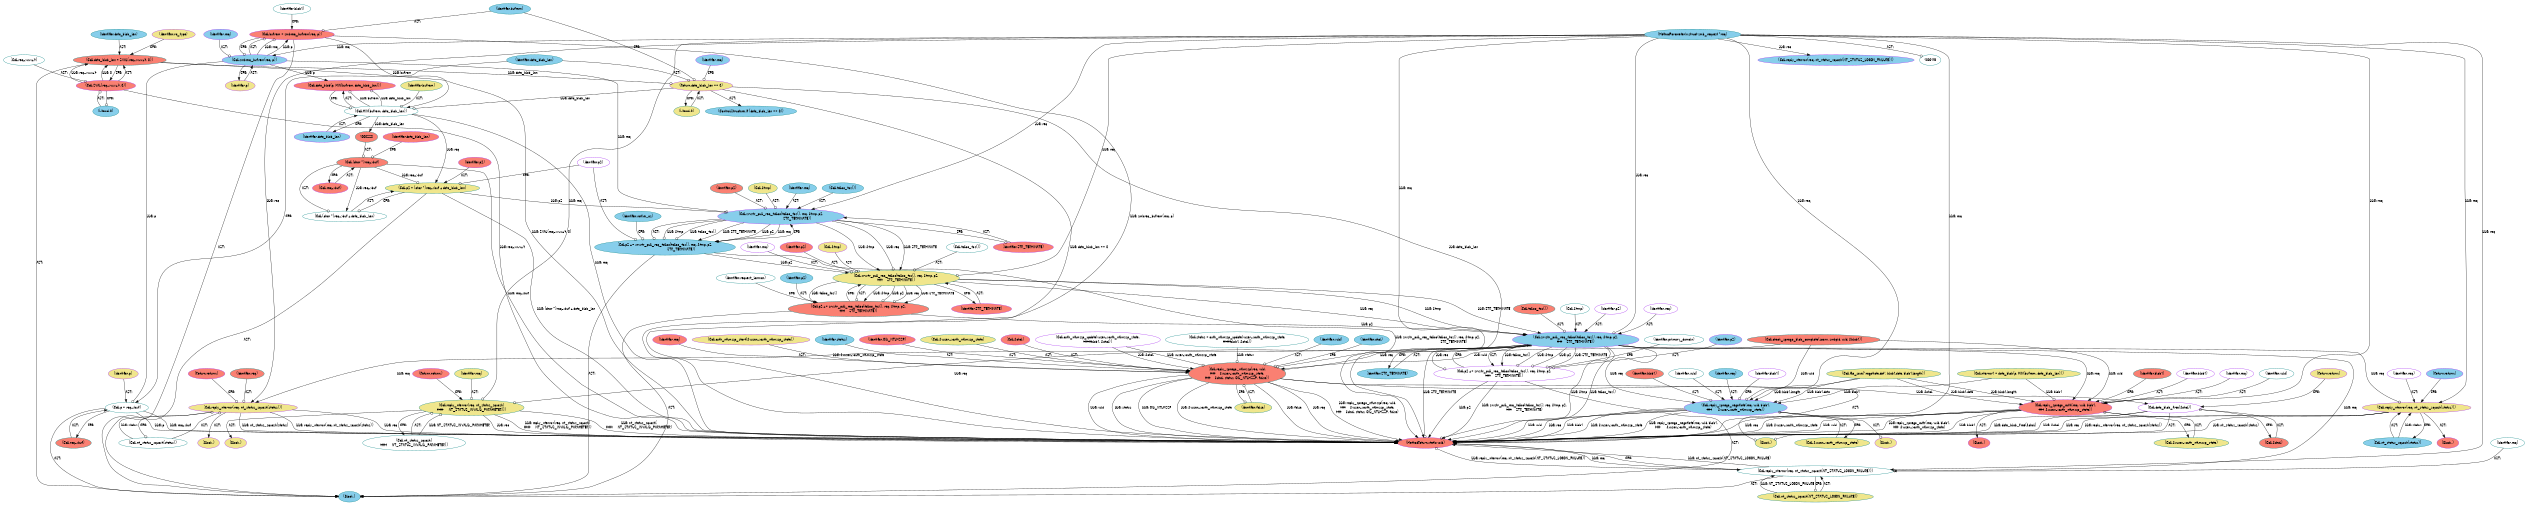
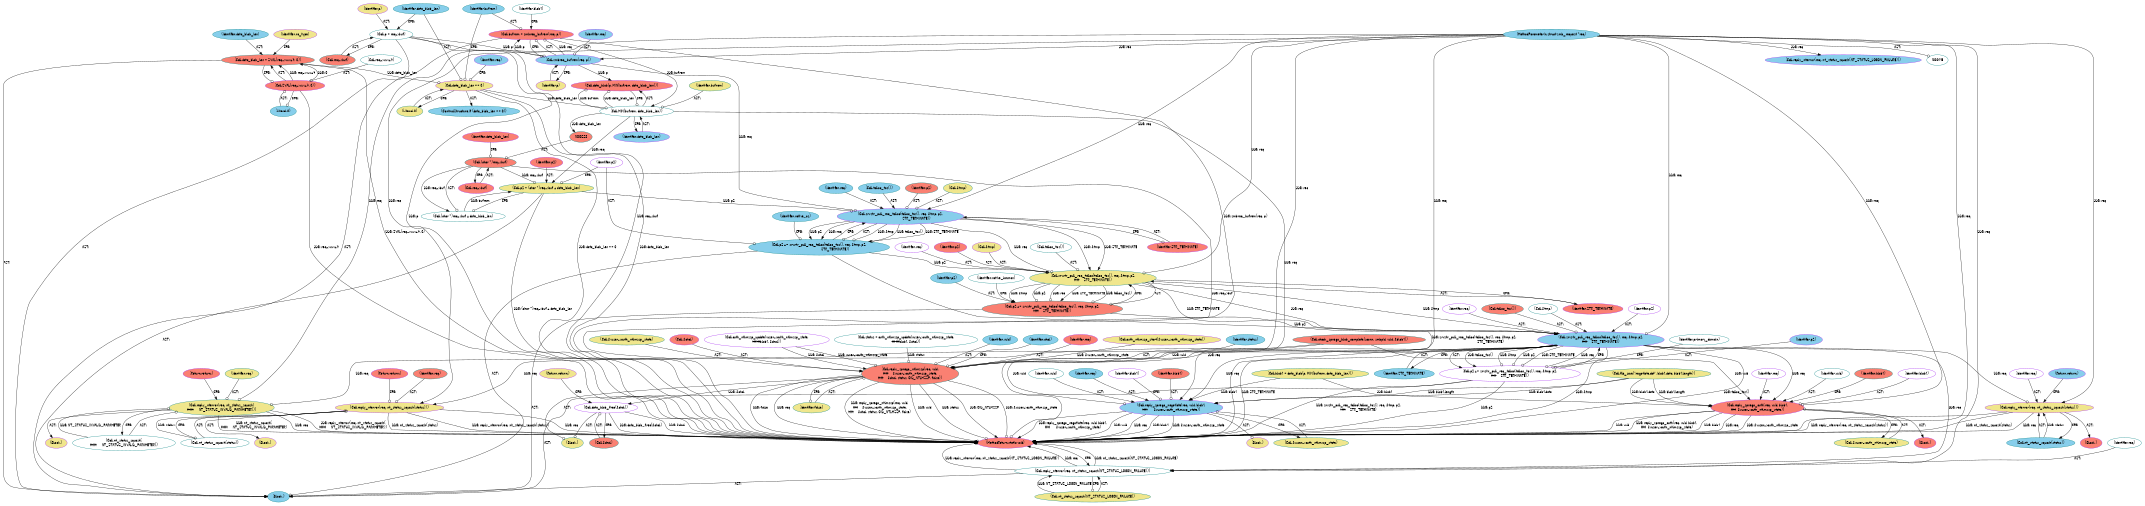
  digraph {
    fontname="Patrick Hand"
    node [color=teal fillcolor=salmon fontname="Patrick Hand" style=filled]
    edge [arrowhead=normal fontname="Patrick Hand"]
    n1 [color=purple fillcolor=skyblue label="(Call,srvstr_pull_req_talloc(talloc_tos(), req, &tmp, p2,\n                                     STR_TERMINATE))"]
    n2 [fillcolor=skyblue label="(Call,p2 += srvstr_pull_req_talloc(talloc_tos(), req, &tmp, p2,\n                                     STR_TERMINATE))"]
    n3 [fillcolor=khaki label="(Call,srvstr_pull_req_talloc(talloc_tos(), req, &tmp, p2,\n\t\t\t\t     STR_TERMINATE))"]
    n4 [color=purple label="(Identifier,STR_TERMINATE)"]
    n5 [color=purple label="(MethodReturn,static void)"]
    n6 [fillcolor=skyblue label="(Block,)"]
    n7 [color=purple fillcolor=skyblue label="(Call,srvstr_pull_req_talloc(talloc_tos(), req, &tmp, p2,\n\t\t\t\t     STR_TERMINATE))"]
    n8 [label="(Call,p2 += srvstr_pull_req_talloc(talloc_tos(), req, &tmp, p2,\n\t\t\t\t     STR_TERMINATE))"]
    n9 [color=purple label="(Identifier,STR_TERMINATE)"]
    n10 [color=purple fillcolor=skyblue label="(Call,smbreq_bufrem(req, p))"]
    n11 [color=purple label="(Call,bufrem = smbreq_bufrem(req, p))"]
    n12 [color=purple label="(Call,data_blob(p, MIN(bufrem, data_blob_len)))"]
    n13 [color=purple fillcolor=khaki label="(Identifier,p)"]
    n14 [fillcolor=white label="(Call,MIN(bufrem, data_blob_len))"]
    n15 [fillcolor=skyblue label="(MethodParameterIn,struct smb_request *req)"]
    n16 [fillcolor=khaki label="(Call,reply_nterror(req, nt_status_squash(\n\t\t\t\t\t      NT_STATUS_INVALID_PARAMETER)))"]
    n17 [color=purple fillcolor=khaki label="(Call,reply_nterror(req, nt_status_squash(status)))"]
    n18 [color=purple fillcolor=skyblue label="(Call,reply_spnego_negotiate(req, vuid, blob1,\n\t\t\t\t       &vuser->auth_ntlmssp_state))"]
    n19 [color=purple label="(Call,reply_spnego_auth(req, vuid, blob1,\n\t\t\t\t  &vuser->auth_ntlmssp_state))"]
    n20 [color=purple fillcolor=khaki label="(Call,reply_nterror(req, nt_status_squash(status)))"]
    n21 [label="(Call,reply_spnego_ntlmssp(req, vuid,\n\t\t\t\t     &vuser->auth_ntlmssp_state,\n\t\t\t\t     &chal, status, OID_NTLMSSP, false))"]
    n22 [fillcolor=white label="(Call,reply_nterror(req, nt_status_squash(NT_STATUS_LOGON_FAILURE)))"]
    n23 [color=purple fillcolor=skyblue label="(Call,reply_nterror(req, nt_status_squash(NT_STATUS_LOGON_FAILURE)))"]
    1000115 [fillcolor=white]
    n25 [color=purple fillcolor=white label="(Call,p2 += srvstr_pull_req_talloc(talloc_tos(), req, &tmp, p2,\n\t\t\t\t     STR_TERMINATE))"]
    n26 [fillcolor=skyblue label="(Identifier,STR_TERMINATE)"]
    n27 [color=purple fillcolor=khaki label="(Block,)"]
    n28 [fillcolor=white label="(Call,nt_status_squash(\n\t\t\t\t\t      NT_STATUS_INVALID_PARAMETER))"]
    n29 [fillcolor=white label="(Call,nt_status_squash(status))"]
    n30 [color=purple fillcolor=khaki label="(Block,)"]
    n31 [color=purple fillcolor=khaki label="(Block,)"]
    n32 [fillcolor=khaki label="(Call,&vuser->auth_ntlmssp_state)"]
    n33 [fillcolor=khaki label="(Call,&vuser->auth_ntlmssp_state)"]
    n34 [color=purple label="(Block,)"]
    n35 [fillcolor=skyblue label="(Call,nt_status_squash(status))"]
    n36 [color=purple label="(Block,)"]
    n37 [color=purple fillcolor=white label="(Call,data_blob_free(&chal))"]
    n38 [fillcolor=khaki label="(Identifier,false)"]
    n39 [fillcolor=khaki label="(Block,)"]
    n40 [fillcolor=khaki label="(Call,nt_status_squash(NT_STATUS_LOGON_FAILURE))"]
    n41 [fillcolor=white label="(Call,p = req->buf)"]
    n42 [label="(Call,req->buf)"]
    n43 [fillcolor=khaki label="(Call,p2 = (char *)req->buf + data_blob_len)"]
    n44 [fillcolor=white label="(Call,(char *)req->buf + data_blob_len)"]
    n45 [label="(Call,(char *)req->buf)"]
    n46 [color=purple label="(Call,req->buf)"]
    n47 [color=purple fillcolor=skyblue label="(Identifier,data_blob_len)"]
    1000228
-   n49 [color=purple fillcolor=khaki label="(Return,data_blob_len == 0)"]
+   n49 [color=purple fillcolor=khaki label="(Call,data_blob_len == 0)"]
    n50 [fillcolor=skyblue label="(ControlStructure,if (data_blob_len == 0))"]
    n51 [fillcolor=khaki label="(Literal,0)"]
    n52 [label="(Call,data_blob_len = SVAL(req->vwv+7, 0))"]
    n53 [color=purple label="(Call,SVAL(req->vwv+7, 0))"]
    n54 [fillcolor=skyblue label="(Literal,0)"]
    n55 [label="(Call,&chal)"]
    n56 [fillcolor=skyblue label="(Identifier,p2)"]
    n57 [fillcolor=white label="(Call,talloc_tos())"]
    n58 [color=purple fillcolor=white label="(Identifier,req)"]
    n59 [label="(Call,talloc_tos())"]
-   n60 [fillcolor=white label="(Identifier,request_lanman)"]
+   n60 [fillcolor=white label="(Identifier,native_lanman)"]
    n61 [fillcolor=khaki label="(Call,file_save(\"negotiate.dat\", blob1.data, blob1.length))"]
    n62 [color=purple fillcolor=khaki label="(Call,auth_ntlmssp_start(&vuser->auth_ntlmssp_state))"]
    n63 [color=purple fillcolor=white label="(Identifier,req)"]
    n64 [fillcolor=skyblue label="(Identifier,status)"]
    n65 [label="(Call,check_spnego_blob_complete(sconn, smbpid, vuid, &blob1))"]
    n66 [color=purple label="(Return,return;)"]
    n67 [fillcolor=skyblue label="(Call,talloc_tos())"]
    n68 [color=purple fillcolor=white label="(Identifier,req)"]
    n69 [color=purple fillcolor=khaki label="(Return,return;)"]
    n70 [fillcolor=white label="(Identifier,blob1)"]
-   n71 [color=purple label="(Identifier,OID_NTLMSSP)"]
    n72 [fillcolor=skyblue label="(Identifier,req)"]
    n73 [color=purple label="(Return,return;)"]
    n74 [color=purple fillcolor=skyblue label="(Return,return;)"]
    n75 [color=purple label="(Identifier,data_blob_len)"]
-   n76 [fillcolor=khaki label="(Call,nterror1 = data_blob(p, MIN(bufrem, data_blob_len)))"]
+   n76 [fillcolor=khaki label="(Call,blob1 = data_blob(p, MIN(bufrem, data_blob_len)))"]
    n77 [label="(Identifier,p2)"]
    n78 [color=purple fillcolor=white label="(Identifier,req)"]
    n79 [fillcolor=skyblue label="(Identifier,data_blob_len)"]
    n80 [color=purple fillcolor=skyblue label="(Identifier,req)"]
    n81 [fillcolor=khaki label="(Call,&tmp)"]
    n82 [fillcolor=khaki label="(Identifier,bufrem)"]
    n83 [color=purple fillcolor=white label="(Identifier,p2)"]
    n84 [color=purple label="(Identifier,p2)"]
    n85 [fillcolor=khaki label="(Call,&vuser->auth_ntlmssp_state)"]
    n86 [color=purple fillcolor=white label="(Identifier,blob1)"]
    n87 [color=purple fillcolor=khaki label="(Identifier,ra_type)"]
    n88 [fillcolor=skyblue label="(Identifier,req)"]
    n89 [fillcolor=white label="(Call,&tmp)"]
    n90 [color=purple fillcolor=khaki label="(Call,&tmp)"]
    n91 [color=purple fillcolor=white label="(Identifier,p2)"]
    n92 [color=purple label="(Call,&chal)"]
    n93 [color=purple fillcolor=white label="(Call,auth_ntlmssp_update(vuser->auth_ntlmssp_state,\n\t\t\t\t\t\tblob1, &chal))"]
    n94 [fillcolor=white label="(Call,status = auth_ntlmssp_update(vuser->auth_ntlmssp_state,\n\t\t\t\t\t\tblob1, &chal))"]
    n95 [fillcolor=skyblue label="(Identifier,data_blob_len)"]
    n96 [color=purple label="(Identifier,p2)"]
    n97 [fillcolor=skyblue label="(Identifier,vuid)"]
    n98 [fillcolor=skyblue label="(Identifier,native_os)"]
    n99 [fillcolor=khaki label="(Identifier,req)"]
    n100 [color=purple fillcolor=khaki label="(Identifier,p)"]
    n101 [color=purple fillcolor=skyblue label="(Identifier,req)"]
    n102 [fillcolor=white label="(Identifier,primary_domain)"]
    n103 [fillcolor=skyblue label="(Identifier,chal)"]
    n104 [fillcolor=white label="(Identifier,vuid)"]
    n105 [fillcolor=white label="(Identifier,req)"]
    n106 [label="(Identifier,blob1)"]
    n107 [label="(Identifier,blob1)"]
    n108 [color=purple fillcolor=skyblue label="(Identifier,p2)"]
    n109 [color=purple label="(Identifier,req)"]
    n110 [fillcolor=white label="(Call,req->vwv+7)"]
    n111 [label="(Identifier,req)"]
    n112 [fillcolor=skyblue label="(Identifier,bufrem)"]
    n113 [fillcolor=white label="(Identifier,vuid)"]
    n114 [color=purple fillcolor=white label="(Identifier,blob1)"]
    n1 -> n2 [arrowhead=odot label="AST: "]
    n1 -> n2 [arrowhead=odot label="DDG: &tmp"]
    n1 -> n2 [arrowhead=odot label="DDG: talloc_tos()"]
    n1 -> n2 [label="DDG: STR_TERMINATE"]
    n1 -> n2 [label="DDG: p2"]
    n1 -> n2 [label="DDG: req"]
    n1 -> n3 [arrowhead=odot label="DDG: req"]
    n1 -> n3 [label="DDG: &tmp"]
    n1 -> n3 [label="DDG: STR_TERMINATE"]
    n1 -> n4 [arrowhead=odot label="CFG: "]
    n2 -> n1 [label="CFG: "]
    n2 -> n3 [label="DDG: p2"]
    n2 -> n5 [label="DDG: srvstr_pull_req_talloc(talloc_tos(), req, &tmp, p2,\n                                     STR_TERMINATE)"]
    n2 -> n6 [arrowhead=odot label="AST: "]
    n3 -> n7 [label="DDG: req"]
    n3 -> n7 [label="DDG: &tmp"]
    n3 -> n7 [label="DDG: STR_TERMINATE"]
    n3 -> n8 [arrowhead=odot label="AST: "]
    n3 -> n8 [label="DDG: &tmp"]
    n3 -> n8 [arrowhead=odot label="DDG: p2"]
    n3 -> n8 [arrowhead=odot label="DDG: req"]
    n3 -> n8 [label="DDG: STR_TERMINATE"]
    n3 -> n8 [arrowhead=odot label="DDG: talloc_tos()"]
    n3 -> n9 [label="CFG: "]
    n4 -> n1 [label="AST: "]
    n5 -> n22 [label="CFG: "]
    n7 -> n5 [arrowhead=odot label="DDG: &tmp"]
    n7 -> n5 [label="DDG: talloc_tos()"]
    n7 -> n5 [arrowhead=odot label="DDG: STR_TERMINATE"]
    n7 -> n16 [arrowhead=odot label="DDG: req"]
    n7 -> n17 [label="DDG: req"]
    n7 -> n18 [label="DDG: req"]
    n7 -> n19 [label="DDG: req"]
    n7 -> n20 [arrowhead=odot label="DDG: req"]
    n7 -> n21 [arrowhead=odot label="DDG: req"]
    n7 -> n22 [arrowhead=odot label="DDG: req"]
    n7 -> n25 [label="AST: "]
    n7 -> n25 [label="DDG: talloc_tos()"]
    n7 -> n25 [arrowhead=odot label="DDG: &tmp"]
    n7 -> n25 [arrowhead=odot label="DDG: p2"]
    n7 -> n25 [arrowhead=odot label="DDG: STR_TERMINATE"]
    n7 -> n25 [arrowhead=odot label="DDG: req"]
    n7 -> n26 [label="CFG: "]
    n8 -> n3 [label="CFG: "]
    n8 -> n6 [label="AST: "]
    n8 -> n7 [label="DDG: p2"]
    n9 -> n3 [label="AST: "]
    n10 -> n1 [arrowhead=odot label="DDG: req"]
    n10 -> n11 [arrowhead=odot label="AST: "]
    n10 -> n11 [arrowhead=odot label="DDG: req"]
    n10 -> n11 [label="DDG: p"]
    n10 -> n12 [label="DDG: p"]
    n10 -> n13 [label="CFG: "]
    n11 -> n5 [arrowhead=odot label="DDG: smbreq_bufrem(req, p)"]
    n11 -> n6 [label="AST: "]
    n11 -> n10 [arrowhead=odot label="CFG: "]
    n11 -> n14 [label="DDG: bufrem"]
    n12 -> n14 [arrowhead=odot label="CFG: "]
    n13 -> n10 [label="AST: "]
    n14 -> n5 [arrowhead=odot label="DDG: req"]
    n14 -> n12 [label="AST: "]
    n14 -> n12 [arrowhead=odot label="DDG: bufrem"]
    n14 -> n12 [arrowhead=odot label="DDG: data_blob_len"]
    n14 -> n43 [label="DDG: req"]
    n14 -> n47 [label="CFG: "]
    n14 -> 1000228 [label="DDG: data_blob_len"]
    n15 -> n1 [label="DDG: req"]
    n15 -> n3 [arrowhead=odot label="DDG: req"]
    n15 -> n5 [arrowhead=odot label="DDG: req"]
    n15 -> n7 [arrowhead=odot label="DDG: req"]
    n15 -> n10 [label="DDG: req"]
    n15 -> n16 [arrowhead=odot label="DDG: req"]
    n15 -> n17 [label="DDG: req"]
    n15 -> n18 [label="DDG: req"]
    n15 -> n19 [arrowhead=odot label="DDG: req"]
    n15 -> n20 [label="DDG: req"]
    n15 -> n21 [arrowhead=odot label="DDG: req"]
    n15 -> n22 [label="DDG: req"]
    n15 -> n23 [label="DDG: req"]
    n15 -> 1000115 [arrowhead=odot label="AST: "]
    n16 -> n5 [arrowhead=odot label="DDG: req"]
    n16 -> n5 [arrowhead=odot label="DDG: reply_nterror(req, nt_status_squash(\n\t\t\t\t\t      NT_STATUS_INVALID_PARAMETER))"]
    n16 -> n5 [arrowhead=odot label="DDG: nt_status_squash(\n\t\t\t\t\t      NT_STATUS_INVALID_PARAMETER)"]
    n16 -> n27 [label="AST: "]
    n16 -> n28 [label="CFG: "]
    n17 -> n5 [label="DDG: reply_nterror(req, nt_status_squash(status))"]
    n17 -> n5 [arrowhead=odot label="DDG: req"]
    n17 -> n5 [arrowhead=odot label="DDG: nt_status_squash(status)"]
    n17 -> n29 [arrowhead=odot label="CFG: "]
    n17 -> n30 [label="AST: "]
    n18 -> n5 [arrowhead=odot label="DDG: &vuser->auth_ntlmssp_state"]
    n18 -> n5 [label="DDG: reply_spnego_negotiate(req, vuid, blob1,\n\t\t\t\t       &vuser->auth_ntlmssp_state)"]
    n18 -> n5 [arrowhead=odot label="DDG: vuid"]
    n18 -> n5 [arrowhead=odot label="DDG: req"]
    n18 -> n5 [label="DDG: blob1"]
    n18 -> n31 [arrowhead=odot label="AST: "]
    n18 -> n32 [label="CFG: "]
    n19 -> n5 [label="DDG: &vuser->auth_ntlmssp_state"]
    n19 -> n5 [label="DDG: vuid"]
    n19 -> n5 [label="DDG: reply_spnego_auth(req, vuid, blob1,\n\t\t\t\t  &vuser->auth_ntlmssp_state)"]
    n19 -> n5 [label="DDG: blob1"]
    n19 -> n5 [arrowhead=odot label="DDG: req"]
    n19 -> n33 [label="CFG: "]
    n19 -> n34 [label="AST: "]
    n20 -> n5 [arrowhead=odot label="DDG: nt_status_squash(status)"]
    n20 -> n5 [label="DDG: req"]
    n20 -> n5 [label="DDG: reply_nterror(req, nt_status_squash(status))"]
    n20 -> n35 [label="CFG: "]
    n20 -> n36 [label="AST: "]
    n21 -> n5 [arrowhead=odot label="DDG: vuid"]
    n21 -> n5 [arrowhead=odot label="DDG: status"]
    n21 -> n5 [label="DDG: OID_NTLMSSP"]
    n21 -> n5 [arrowhead=odot label="DDG: &vuser->auth_ntlmssp_state"]
    n21 -> n5 [label="DDG: false"]
    n21 -> n5 [label="DDG: req"]
    n21 -> n5 [label="DDG: reply_spnego_ntlmssp(req, vuid,\n\t\t\t\t     &vuser->auth_ntlmssp_state,\n\t\t\t\t     &chal, status, OID_NTLMSSP, false)"]
    n21 -> n37 [label="DDG: &chal"]
    n21 -> n38 [arrowhead=odot label="CFG: "]
    n21 -> n39 [arrowhead=odot label="AST: "]
    n22 -> n5 [label="DDG: nt_status_squash(NT_STATUS_LOGON_FAILURE)"]
    n22 -> n5 [arrowhead=odot label="DDG: reply_nterror(req, nt_status_squash(NT_STATUS_LOGON_FAILURE))"]
    n22 -> n5 [label="DDG: req"]
    n22 -> n6 [arrowhead=odot label="AST: "]
    n22 -> n40 [arrowhead=odot label="CFG: "]
    n25 -> n5 [label="DDG: srvstr_pull_req_talloc(talloc_tos(), req, &tmp, p2,\n\t\t\t\t     STR_TERMINATE)"]
    n25 -> n5 [label="DDG: p2"]
    n25 -> n6 [label="AST: "]
    n25 -> n7 [label="CFG: "]
    n26 -> n7 [arrowhead=odot label="AST: "]
    n28 -> n16 [arrowhead=odot label="AST: "]
    n28 -> n16 [arrowhead=odot label="DDG: NT_STATUS_INVALID_PARAMETER"]
    n29 -> n17 [arrowhead=odot label="AST: "]
    n29 -> n17 [arrowhead=odot label="DDG: status"]
    n32 -> n18 [arrowhead=odot label="AST: "]
    n33 -> n19 [arrowhead=odot label="AST: "]
    n35 -> n20 [label="AST: "]
    n35 -> n20 [label="DDG: status"]
    n37 -> n5 [arrowhead=odot label="DDG: data_blob_free(&chal)"]
    n37 -> n5 [label="DDG: &chal"]
    n37 -> n39 [arrowhead=odot label="AST: "]
    n37 -> n55 [label="CFG: "]
    n38 -> n21 [arrowhead=odot label="AST: "]
    n40 -> n22 [label="AST: "]
    n40 -> n22 [label="DDG: NT_STATUS_LOGON_FAILURE"]
    n41 -> n5 [label="DDG: p"]
    n41 -> n5 [label="DDG: req->buf"]
    n41 -> n6 [label="AST: "]
-   n10 -> n41 [arrowhead=odot label="DDG: p"]
+   n41 -> n10 [arrowhead=odot label="DDG: p"]
    n41 -> n42 [label="CFG: "]
    n42 -> n41 [label="AST: "]
    n43 -> n1 [arrowhead=odot label="DDG: p2"]
    n43 -> n5 [arrowhead=odot label="DDG: (char *)req->buf + data_blob_len"]
    n43 -> n6 [label="AST: "]
    n43 -> n44 [arrowhead=odot label="CFG: "]
-   n44 -> n43 [label="AST: "]
+   n44 -> n43 [label="DDG: bufrem"]
    n45 -> n5 [arrowhead=odot label="DDG: req->buf"]
    n45 -> n43 [arrowhead=odot label="DDG: req->buf"]
    n45 -> n44 [arrowhead=odot label="AST: "]
    n45 -> n44 [label="DDG: req->buf"]
    n45 -> n46 [label="CFG: "]
    n46 -> n45 [label="AST: "]
    n47 -> n14 [label="AST: "]
    1000228 -> n45 [arrowhead=odot label="AST: "]
    n49 -> n5 [arrowhead=odot label="DDG: data_blob_len == 0"]
    n49 -> n5 [label="DDG: data_blob_len"]
    n49 -> n14 [arrowhead=odot label="DDG: data_blob_len"]
    n49 -> n50 [label="AST: "]
    n49 -> n51 [label="CFG: "]
    n51 -> n49 [label="AST: "]
    n52 -> n5 [arrowhead=odot label="DDG: SVAL(req->vwv+7, 0)"]
    n52 -> n6 [arrowhead=odot label="AST: "]
    n52 -> n49 [arrowhead=odot label="DDG: data_blob_len"]
-   n52 -> n53 [label="CFG: "]
+   n52 -> n53 [arrowhead=odot label="CFG: "]
    n53 -> n5 [label="DDG: req->vwv+7"]
    n53 -> n52 [label="AST: "]
    n53 -> n52 [label="DDG: req->vwv+7"]
    n53 -> n52 [label="DDG: 0"]
    n53 -> n54 [arrowhead=odot label="CFG: "]
    n54 -> n53 [arrowhead=odot label="AST: "]
    n55 -> n37 [arrowhead=odot label="AST: "]
    n56 -> n8 [label="AST: "]
    n57 -> n3 [arrowhead=odot label="AST: "]
    n58 -> n7 [label="AST: "]
    n59 -> n7 [arrowhead=odot label="AST: "]
    n60 -> n8 [label="CFG: "]
    n61 -> n18 [label="DDG: blob1.length"]
    n61 -> n18 [label="DDG: blob1.data"]
    n61 -> n19 [label="DDG: blob1.length"]
    n61 -> n19 [label="DDG: blob1.data"]
    n62 -> n21 [label="DDG: &vuser->auth_ntlmssp_state"]
    n63 -> n19 [label="AST: "]
    n64 -> n21 [label="AST: "]
    n65 -> n18 [arrowhead=odot label="DDG: vuid"]
    n65 -> n19 [label="DDG: vuid"]
    n65 -> n21 [label="DDG: vuid"]
    n66 -> n16 [label="CFG: "]
    n67 -> n1 [label="AST: "]
    n68 -> n20 [label="AST: "]
    n69 -> n37 [label="CFG: "]
    n70 -> n11 [label="CFG: "]
-   n71 -> n21 [label="AST: "]
    n72 -> n18 [label="AST: "]
    n73 -> n17 [arrowhead=odot label="CFG: "]
    n74 -> n20 [label="CFG: "]
    n75 -> n45 [arrowhead=odot label="CFG: "]
    n76 -> n18 [label="DDG: blob1"]
    n76 -> n19 [arrowhead=odot label="DDG: blob1"]
    n77 -> n1 [arrowhead=odot label="AST: "]
    n78 -> n3 [arrowhead=odot label="AST: "]
    n79 -> n52 [label="AST: "]
    n80 -> n10 [arrowhead=odot label="AST: "]
    n81 -> n1 [arrowhead=odot label="AST: "]
    n82 -> n14 [arrowhead=odot label="AST: "]
    n83 -> n2 [arrowhead=odot label="AST: "]
    n83 -> n43 [arrowhead=odot label="CFG: "]
    n84 -> n3 [arrowhead=odot label="AST: "]
    n85 -> n21 [label="AST: "]
    n86 -> n18 [arrowhead=odot label="CFG: "]
    n87 -> n52 [label="CFG: "]
    n88 -> n1 [label="AST: "]
    n89 -> n7 [label="AST: "]
    n90 -> n3 [arrowhead=odot label="AST: "]
    n91 -> n7 [label="AST: "]
    n92 -> n21 [label="AST: "]
    n93 -> n21 [arrowhead=odot label="DDG: vuser->auth_ntlmssp_state"]
    n93 -> n21 [label="DDG: &chal"]
    n94 -> n21 [arrowhead=odot label="DDG: status"]
    n95 -> n41 [label="CFG: "]
    n95 -> n49 [arrowhead=odot label="AST: "]
    n96 -> n43 [label="AST: "]
    n97 -> n21 [arrowhead=odot label="AST: "]
    n98 -> n2 [arrowhead=odot label="CFG: "]
    n99 -> n16 [arrowhead=odot label="AST: "]
    n100 -> n41 [label="AST: "]
    n101 -> n49 [arrowhead=odot label="CFG: "]
    n102 -> n25 [arrowhead=odot label="CFG: "]
    n103 -> n21 [arrowhead=odot label="CFG: "]
    n104 -> n19 [label="AST: "]
    n105 -> n22 [label="AST: "]
    n106 -> n19 [label="CFG: "]
    n107 -> n18 [arrowhead=odot label="AST: "]
    n108 -> n25 [arrowhead=odot label="AST: "]
    n109 -> n21 [arrowhead=odot label="AST: "]
    n110 -> n53 [arrowhead=odot label="AST: "]
    n111 -> n17 [arrowhead=odot label="AST: "]
    n112 -> n11 [arrowhead=odot label="AST: "]
    n112 -> n49 [arrowhead=odot label="CFG: "]
    n113 -> n18 [label="AST: "]
    n114 -> n19 [arrowhead=odot label="AST: "]
  }
